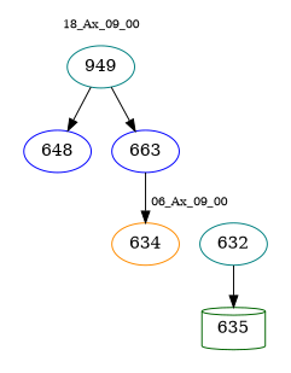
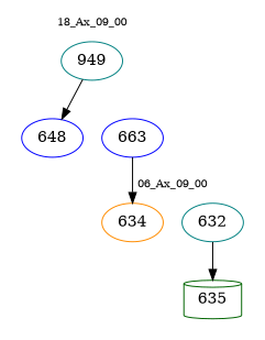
  digraph {
    node [color=teal shape=ellipse]
    edge [color=black]
    n1 [label=949]
    n2 [color=blue label=648]
    n3 [color=blue label=663]
    n4 [label=632]
    n5 [color=darkorange label=634]
    n6 [color=darkgreen label=635 shape=cylinder]
    subgraph cluster_1 {
      color=white
      fontsize=10
      label="18_Ax_09_00"
      n1
      n2
      n3
    }
    subgraph cluster_2 {
      color=white
      fontsize=10
      label="06_Ax_09_00"
      n4
      n5
      n6
    }
    n1 -> n2
-   n1 -> n3
    n3 -> n5
    n4 -> n6
  }
